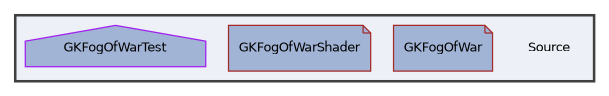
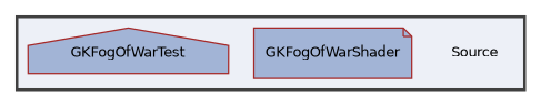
  digraph {
    compound=true
    node [fontname=Helvetica fontsize=10 shape=note color=purple fillcolor="#a2b4d6" style="filled,"]
    n1 [label=Source shape=plaintext fillcolor="" style=""]
-   n2 [color=brown label=GKFogOfWar]
    n3 [color=brown label=GKFogOfWarShader]
-   n4 [label=GKFogOfWarTest shape=house]
+   n4 [color=brown label=GKFogOfWarTest shape=house]
    subgraph cluster_1 {
      bgcolor="#edf0f7"
      fontname=Helvetica
      fontsize=10
      pencolor=grey25
      style="filled,bold,"
      n1
-     n2
      n3
      n4
    }
  }
